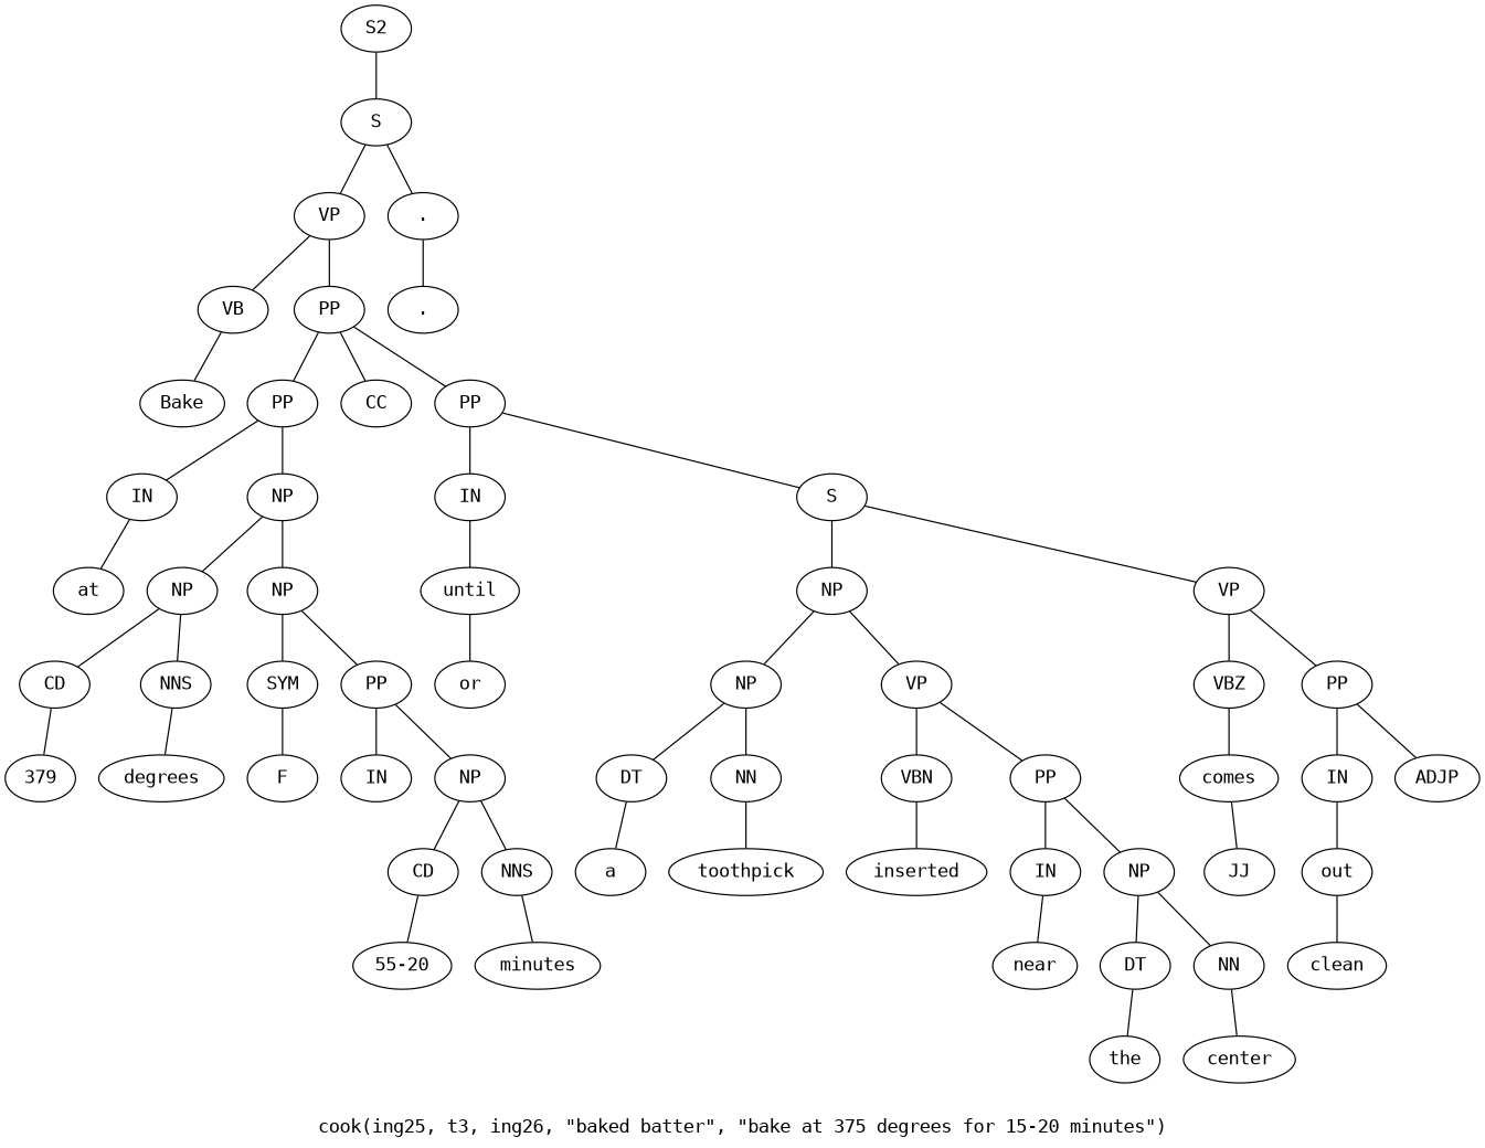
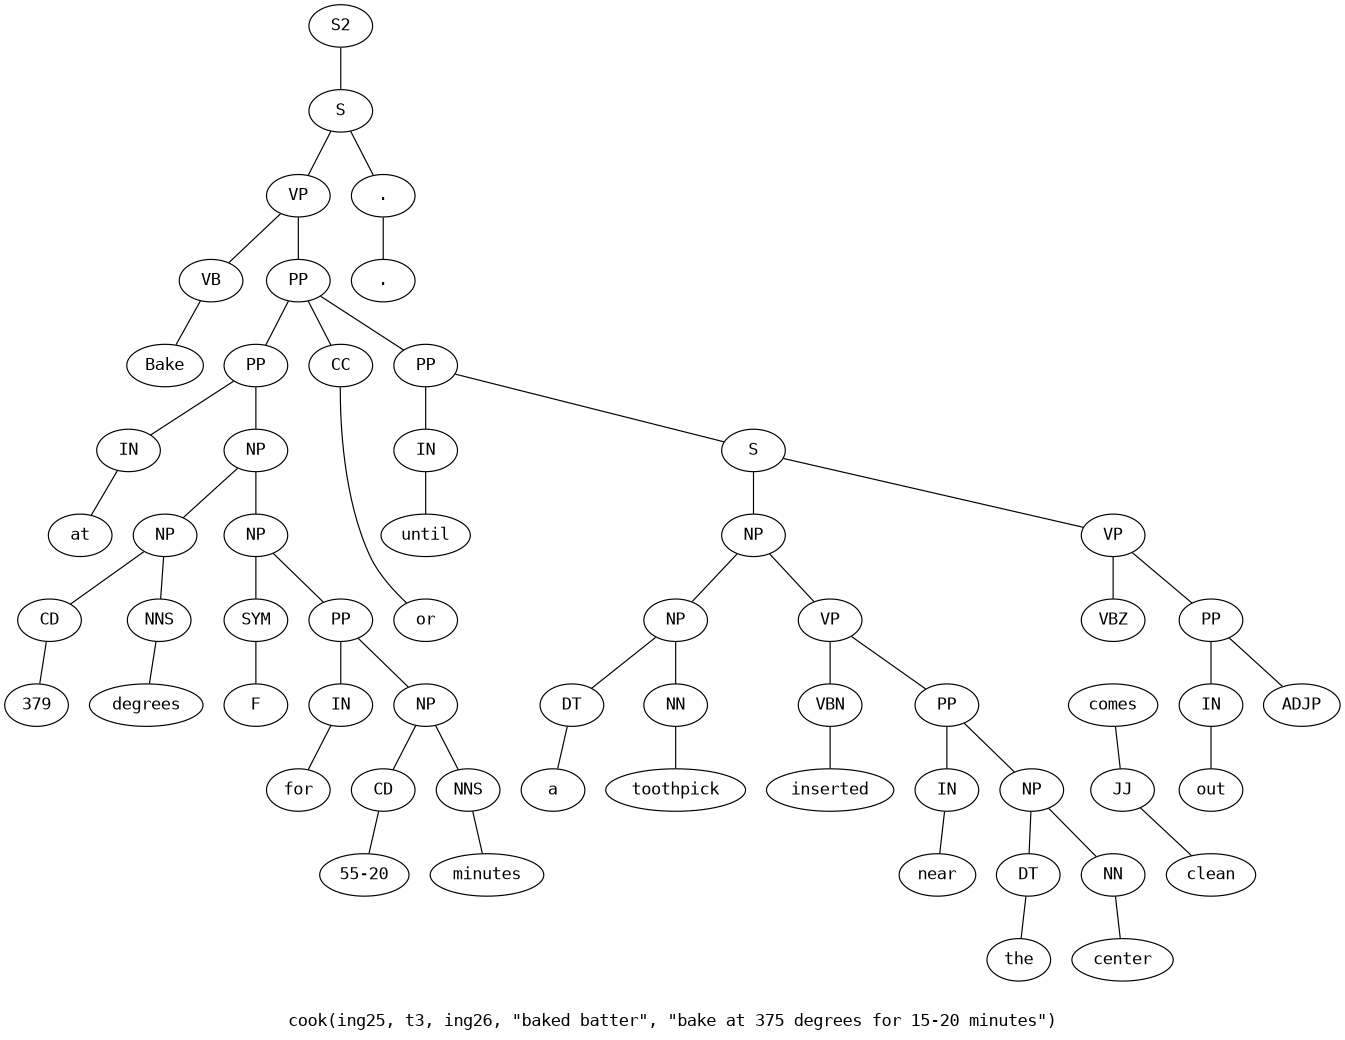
  graph {
    fontname="DejaVu Sans Mono"
    label="cook(ing25, t3, ing26, \"baked batter\", \"bake at 375 degrees for 15-20 minutes\")"
    node [fontname="DejaVu Sans Mono"]
    edge [fontname="DejaVu Sans Mono"]
    n1 [label=S2]
    n2 [label=S]
    n3 [label=VP]
    n4 [label="."]
    n5 [label=VB]
    n6 [label=PP]
    n7 [label="."]
    n8 [label=Bake]
    n9 [label=PP]
    n10 [label=CC]
    n11 [label=PP]
    n12 [label=IN]
    n13 [label=NP]
    n14 [label=or]
    n15 [label=IN]
    n16 [label=S]
    n17 [label=at]
    n18 [label=NP]
    n19 [label=NP]
    n20 [label=CD]
    n21 [label=NNS]
    n22 [label=SYM]
    n23 [label=PP]
    n24 [label=379]
    n25 [label=degrees]
    n26 [label=F]
    n27 [label=IN]
    n28 [label=NP]
+   n29 [label=for]
    n30 [label=CD]
    n31 [label=NNS]
    n32 [label="55-20"]
    n33 [label=minutes]
    n34 [label=until]
    n35 [label=NP]
    n36 [label=VP]
    n37 [label=NP]
    n38 [label=VP]
    n39 [label=VBZ]
    n40 [label=PP]
    n41 [label=DT]
    n42 [label=NN]
    n43 [label=VBN]
    n44 [label=PP]
    n45 [label=a]
    n46 [label=toothpick]
    n47 [label=inserted]
    n48 [label=IN]
    n49 [label=NP]
    n50 [label=near]
    n51 [label=DT]
    n52 [label=NN]
    n53 [label=the]
    n54 [label=center]
    n55 [label=comes]
    n56 [label=IN]
    n57 [label=ADJP]
    n58 [label=JJ]
    n59 [label=out]
    n60 [label=clean]
    n1 -- n2
    n2 -- n3
    n2 -- n4
    n3 -- n5
    n3 -- n6
    n4 -- n7
    n5 -- n8
    n6 -- n9
    n6 -- n10
    n6 -- n11
    n9 -- n12
    n9 -- n13
-   n34 -- n14
+   n10 -- n14
    n11 -- n15
    n11 -- n16
    n12 -- n17
    n13 -- n18
    n13 -- n19
    n15 -- n34
    n16 -- n35
    n16 -- n36
    n18 -- n20
    n18 -- n21
    n19 -- n22
    n19 -- n23
    n20 -- n24
    n21 -- n25
    n22 -- n26
    n23 -- n27
    n23 -- n28
+   n27 -- n29
    n28 -- n30
    n28 -- n31
    n30 -- n32
    n31 -- n33
    n35 -- n37
    n35 -- n38
    n36 -- n39
    n36 -- n40
    n37 -- n41
    n37 -- n42
    n38 -- n43
    n38 -- n44
-   n39 -- n55
    n40 -- n56
    n40 -- n57
    n41 -- n45
    n42 -- n46
    n43 -- n47
    n44 -- n48
    n44 -- n49
    n48 -- n50
    n49 -- n51
    n49 -- n52
    n51 -- n53
    n52 -- n54
    n55 -- n58
    n56 -- n59
-   n59 -- n60
+   n58 -- n60
  }
